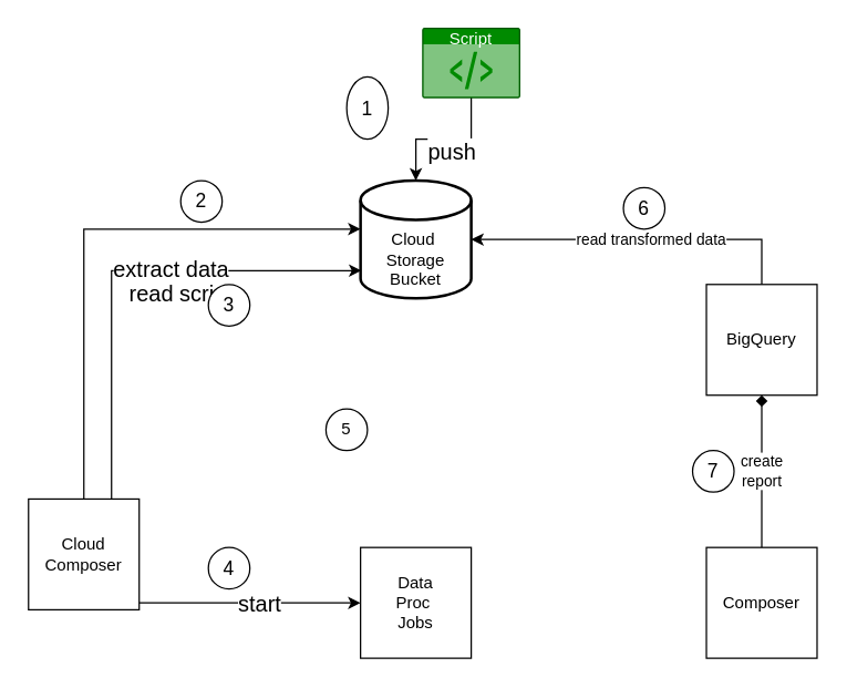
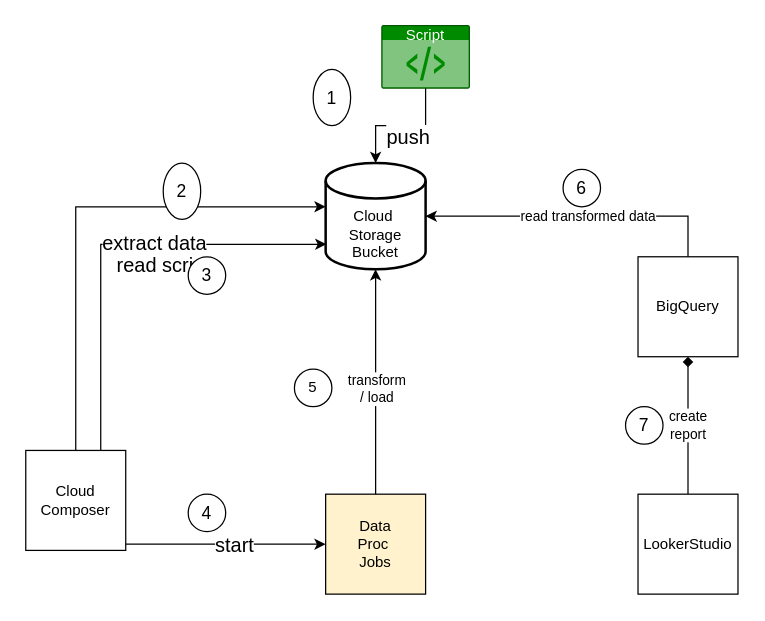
  <mxCell id="0" />
  <mxCell id="1" parent="0" />
  <mxCell id="2" style="edgeStyle=orthogonalEdgeStyle;rounded=0;orthogonalLoop=1;jettySize=auto;html=1;entryX=0;entryY=0.5;entryDx=0;entryDy=0;exitX=0.5;exitY=1;exitDx=0;exitDy=0;" edge="1" parent="1" source="4" target="11"><mxGeometry relative="1" as="geometry"><Array as="points"><mxPoint x="60" y="435" /></Array></mxGeometry></mxCell>
  <mxCell id="3" value="start" style="edgeLabel;html=1;align=center;verticalAlign=middle;resizable=0;points=[];fontSize=16;" vertex="1" connectable="0" parent="2"><mxGeometry x="0.309" y="-3" relative="1" as="geometry"><mxPoint x="-3" y="-3" as="offset" /></mxGeometry></mxCell>
  <mxCell id="4" value="Cloud Composer" style="whiteSpace=wrap;html=1;aspect=fixed;" vertex="1" parent="1"><mxGeometry x="20" y="360" width="80" height="80" as="geometry" /></mxCell>
  <mxCell id="5" value="&lt;br&gt;&lt;br&gt;Cloud&amp;nbsp;&lt;br&gt;Storage&lt;br&gt;Bucket" style="strokeWidth=2;html=1;shape=mxgraph.flowchart.database;whiteSpace=wrap;" vertex="1" parent="1"><mxGeometry x="260" y="130" width="80" height="85" as="geometry" /></mxCell>
  <mxCell id="6" style="edgeStyle=orthogonalEdgeStyle;rounded=0;orthogonalLoop=1;jettySize=auto;html=1;" edge="1" parent="1" source="8" target="5"><mxGeometry relative="1" as="geometry" /></mxCell>
  <mxCell id="7" value="push" style="edgeLabel;html=1;align=center;verticalAlign=middle;resizable=0;points=[];fontSize=16;" vertex="1" connectable="0" parent="6"><mxGeometry x="-0.207" y="5" relative="1" as="geometry"><mxPoint x="-5" y="3" as="offset" /></mxGeometry></mxCell>
  <mxCell id="8" value="Script" style="html=1;whiteSpace=wrap;strokeColor=#005700;fillColor=#008a00;labelPosition=center;verticalLabelPosition=middle;verticalAlign=top;align=center;fontSize=12;outlineConnect=0;spacingTop=-6;sketch=0;shape=mxgraph.sitemap.script;fontColor=#ffffff;" vertex="1" parent="1"><mxGeometry x="305" y="20" width="70" height="50" as="geometry" /></mxCell>
  <mxCell id="9" style="edgeStyle=orthogonalEdgeStyle;rounded=0;orthogonalLoop=1;jettySize=auto;html=1;endArrow=classic;endFill=1;startArrow=none;startFill=0;" edge="1" parent="1" source="4"><mxGeometry relative="1" as="geometry"><mxPoint x="260" y="165" as="targetPoint" /><Array as="points"><mxPoint x="60" y="165" /><mxPoint x="260" y="165" /></Array></mxGeometry></mxCell>
  <mxCell id="10" value="read scripts" style="edgeLabel;html=1;align=center;verticalAlign=middle;resizable=0;points=[];fontSize=16;" vertex="1" connectable="0" parent="9"><mxGeometry x="-0.228" y="3" relative="1" as="geometry"><mxPoint x="76" y="3" as="offset" /></mxGeometry></mxCell>
- <mxCell id="11" value="Data&lt;br&gt;Proc&amp;nbsp;&lt;br&gt;Jobs" style="whiteSpace=wrap;html=1;aspect=fixed;" vertex="1" parent="1"><mxGeometry x="260" y="395" width="80" height="80" as="geometry" /></mxCell>
+ <mxCell id="11" value="Data&lt;br&gt;Proc&amp;nbsp;&lt;br&gt;Jobs" style="whiteSpace=wrap;html=1;aspect=fixed;fillColor=#fff2cc;" vertex="1" parent="1"><mxGeometry x="260" y="395" width="80" height="80" as="geometry" /></mxCell>
+ <mxCell id="12" style="edgeStyle=orthogonalEdgeStyle;rounded=0;orthogonalLoop=1;jettySize=auto;html=1;entryX=0.5;entryY=1;entryDx=0;entryDy=0;entryPerimeter=0;" edge="1" parent="1" source="11" target="5"><mxGeometry relative="1" as="geometry" /></mxCell>
+ <mxCell id="13" value="transform&lt;br&gt;/ load" style="edgeLabel;html=1;align=center;verticalAlign=middle;resizable=0;points=[];" vertex="1" connectable="0" parent="12"><mxGeometry x="-0.015" relative="1" as="geometry"><mxPoint y="4" as="offset" /></mxGeometry></mxCell>
  <mxCell id="14" value="BigQuery" style="whiteSpace=wrap;html=1;aspect=fixed;" vertex="1" parent="1"><mxGeometry x="510" y="205" width="80" height="80" as="geometry" /></mxCell>
  <mxCell id="15" style="edgeStyle=orthogonalEdgeStyle;rounded=0;orthogonalLoop=1;jettySize=auto;html=1;entryX=0.5;entryY=1;entryDx=0;entryDy=0;endArrow=diamond;" edge="1" parent="1" source="17" target="14"><mxGeometry relative="1" as="geometry" /></mxCell>
  <mxCell id="16" value="create&lt;br&gt;report" style="edgeLabel;html=1;align=center;verticalAlign=middle;resizable=0;points=[];" vertex="1" connectable="0" parent="15"><mxGeometry x="0.018" y="1" relative="1" as="geometry"><mxPoint as="offset" /></mxGeometry></mxCell>
- <mxCell id="17" value="Composer" style="whiteSpace=wrap;html=1;aspect=fixed;" vertex="1" parent="1"><mxGeometry x="510" y="395" width="80" height="80" as="geometry" /></mxCell>
+ <mxCell id="17" value="LookerStudio" style="whiteSpace=wrap;html=1;aspect=fixed;" vertex="1" parent="1"><mxGeometry x="510" y="395" width="80" height="80" as="geometry" /></mxCell>
  <mxCell id="18" style="edgeStyle=orthogonalEdgeStyle;rounded=0;orthogonalLoop=1;jettySize=auto;html=1;entryX=1;entryY=0.5;entryDx=0;entryDy=0;entryPerimeter=0;exitX=0.5;exitY=0;exitDx=0;exitDy=0;" edge="1" parent="1" source="14" target="5"><mxGeometry relative="1" as="geometry" /></mxCell>
  <mxCell id="19" value="read transformed data" style="edgeLabel;html=1;align=center;verticalAlign=middle;resizable=0;points=[];" vertex="1" connectable="0" parent="18"><mxGeometry x="0.295" y="-3" relative="1" as="geometry"><mxPoint x="44" y="3" as="offset" /></mxGeometry></mxCell>
  <mxCell id="20" value="&lt;font style=&quot;font-size: 14px;&quot;&gt;1&lt;/font&gt;" style="ellipse;whiteSpace=wrap;html=1;aspect=fixed;" vertex="1" parent="1"><mxGeometry x="250" y="55" width="30" height="45" as="geometry" /></mxCell>
- <mxCell id="21" value="&lt;font style=&quot;font-size: 14px;&quot;&gt;2&lt;/font&gt;" style="ellipse;whiteSpace=wrap;html=1;aspect=fixed;" vertex="1" parent="1"><mxGeometry x="130" y="130" width="30" height="30" as="geometry" /></mxCell>
+ <mxCell id="21" value="&lt;font style=&quot;font-size: 14px;&quot;&gt;2&lt;/font&gt;" style="ellipse;whiteSpace=wrap;html=1;aspect=fixed;" vertex="1" parent="1"><mxGeometry x="130" y="130" width="30" height="45" as="geometry" /></mxCell>
  <mxCell id="22" value="&lt;font style=&quot;font-size: 14px;&quot;&gt;4&lt;/font&gt;" style="ellipse;whiteSpace=wrap;html=1;aspect=fixed;" vertex="1" parent="1"><mxGeometry x="150" y="395" width="30" height="30" as="geometry" /></mxCell>
  <mxCell id="23" value="5" style="ellipse;whiteSpace=wrap;html=1;aspect=fixed;" vertex="1" parent="1"><mxGeometry x="235" y="295" width="30" height="30" as="geometry" /></mxCell>
  <mxCell id="24" value="&lt;font style=&quot;font-size: 14px;&quot;&gt;6&lt;/font&gt;" style="ellipse;whiteSpace=wrap;html=1;aspect=fixed;" vertex="1" parent="1"><mxGeometry x="450" y="135" width="30" height="30" as="geometry" /></mxCell>
  <mxCell id="25" value="&lt;font style=&quot;font-size: 14px;&quot;&gt;7&lt;/font&gt;" style="ellipse;whiteSpace=wrap;html=1;aspect=fixed;" vertex="1" parent="1"><mxGeometry x="500" y="325" width="30" height="30" as="geometry" /></mxCell>
  <mxCell id="26" style="edgeStyle=orthogonalEdgeStyle;rounded=0;orthogonalLoop=1;jettySize=auto;html=1;entryX=0.008;entryY=0.765;entryDx=0;entryDy=0;entryPerimeter=0;exitX=0.75;exitY=0;exitDx=0;exitDy=0;" edge="1" parent="1" source="4" target="5"><mxGeometry relative="1" as="geometry"><mxPoint x="102" y="315.68" as="sourcePoint" /><mxPoint x="280" y="215" as="targetPoint" /><Array as="points"><mxPoint x="80" y="195" /></Array></mxGeometry></mxCell>
  <mxCell id="27" value="&lt;font style=&quot;font-size: 16px;&quot;&gt;extract&amp;nbsp;data&lt;/font&gt;" style="edgeLabel;html=1;align=center;verticalAlign=middle;resizable=0;points=[];" vertex="1" connectable="0" parent="26"><mxGeometry x="-0.038" y="2" relative="1" as="geometry"><mxPoint x="41" as="offset" /></mxGeometry></mxCell>
  <mxCell id="28" value="&lt;font style=&quot;font-size: 14px;&quot;&gt;3&lt;/font&gt;" style="ellipse;whiteSpace=wrap;html=1;aspect=fixed;" vertex="1" parent="1"><mxGeometry x="150" y="205" width="30" height="30" as="geometry" /></mxCell>
